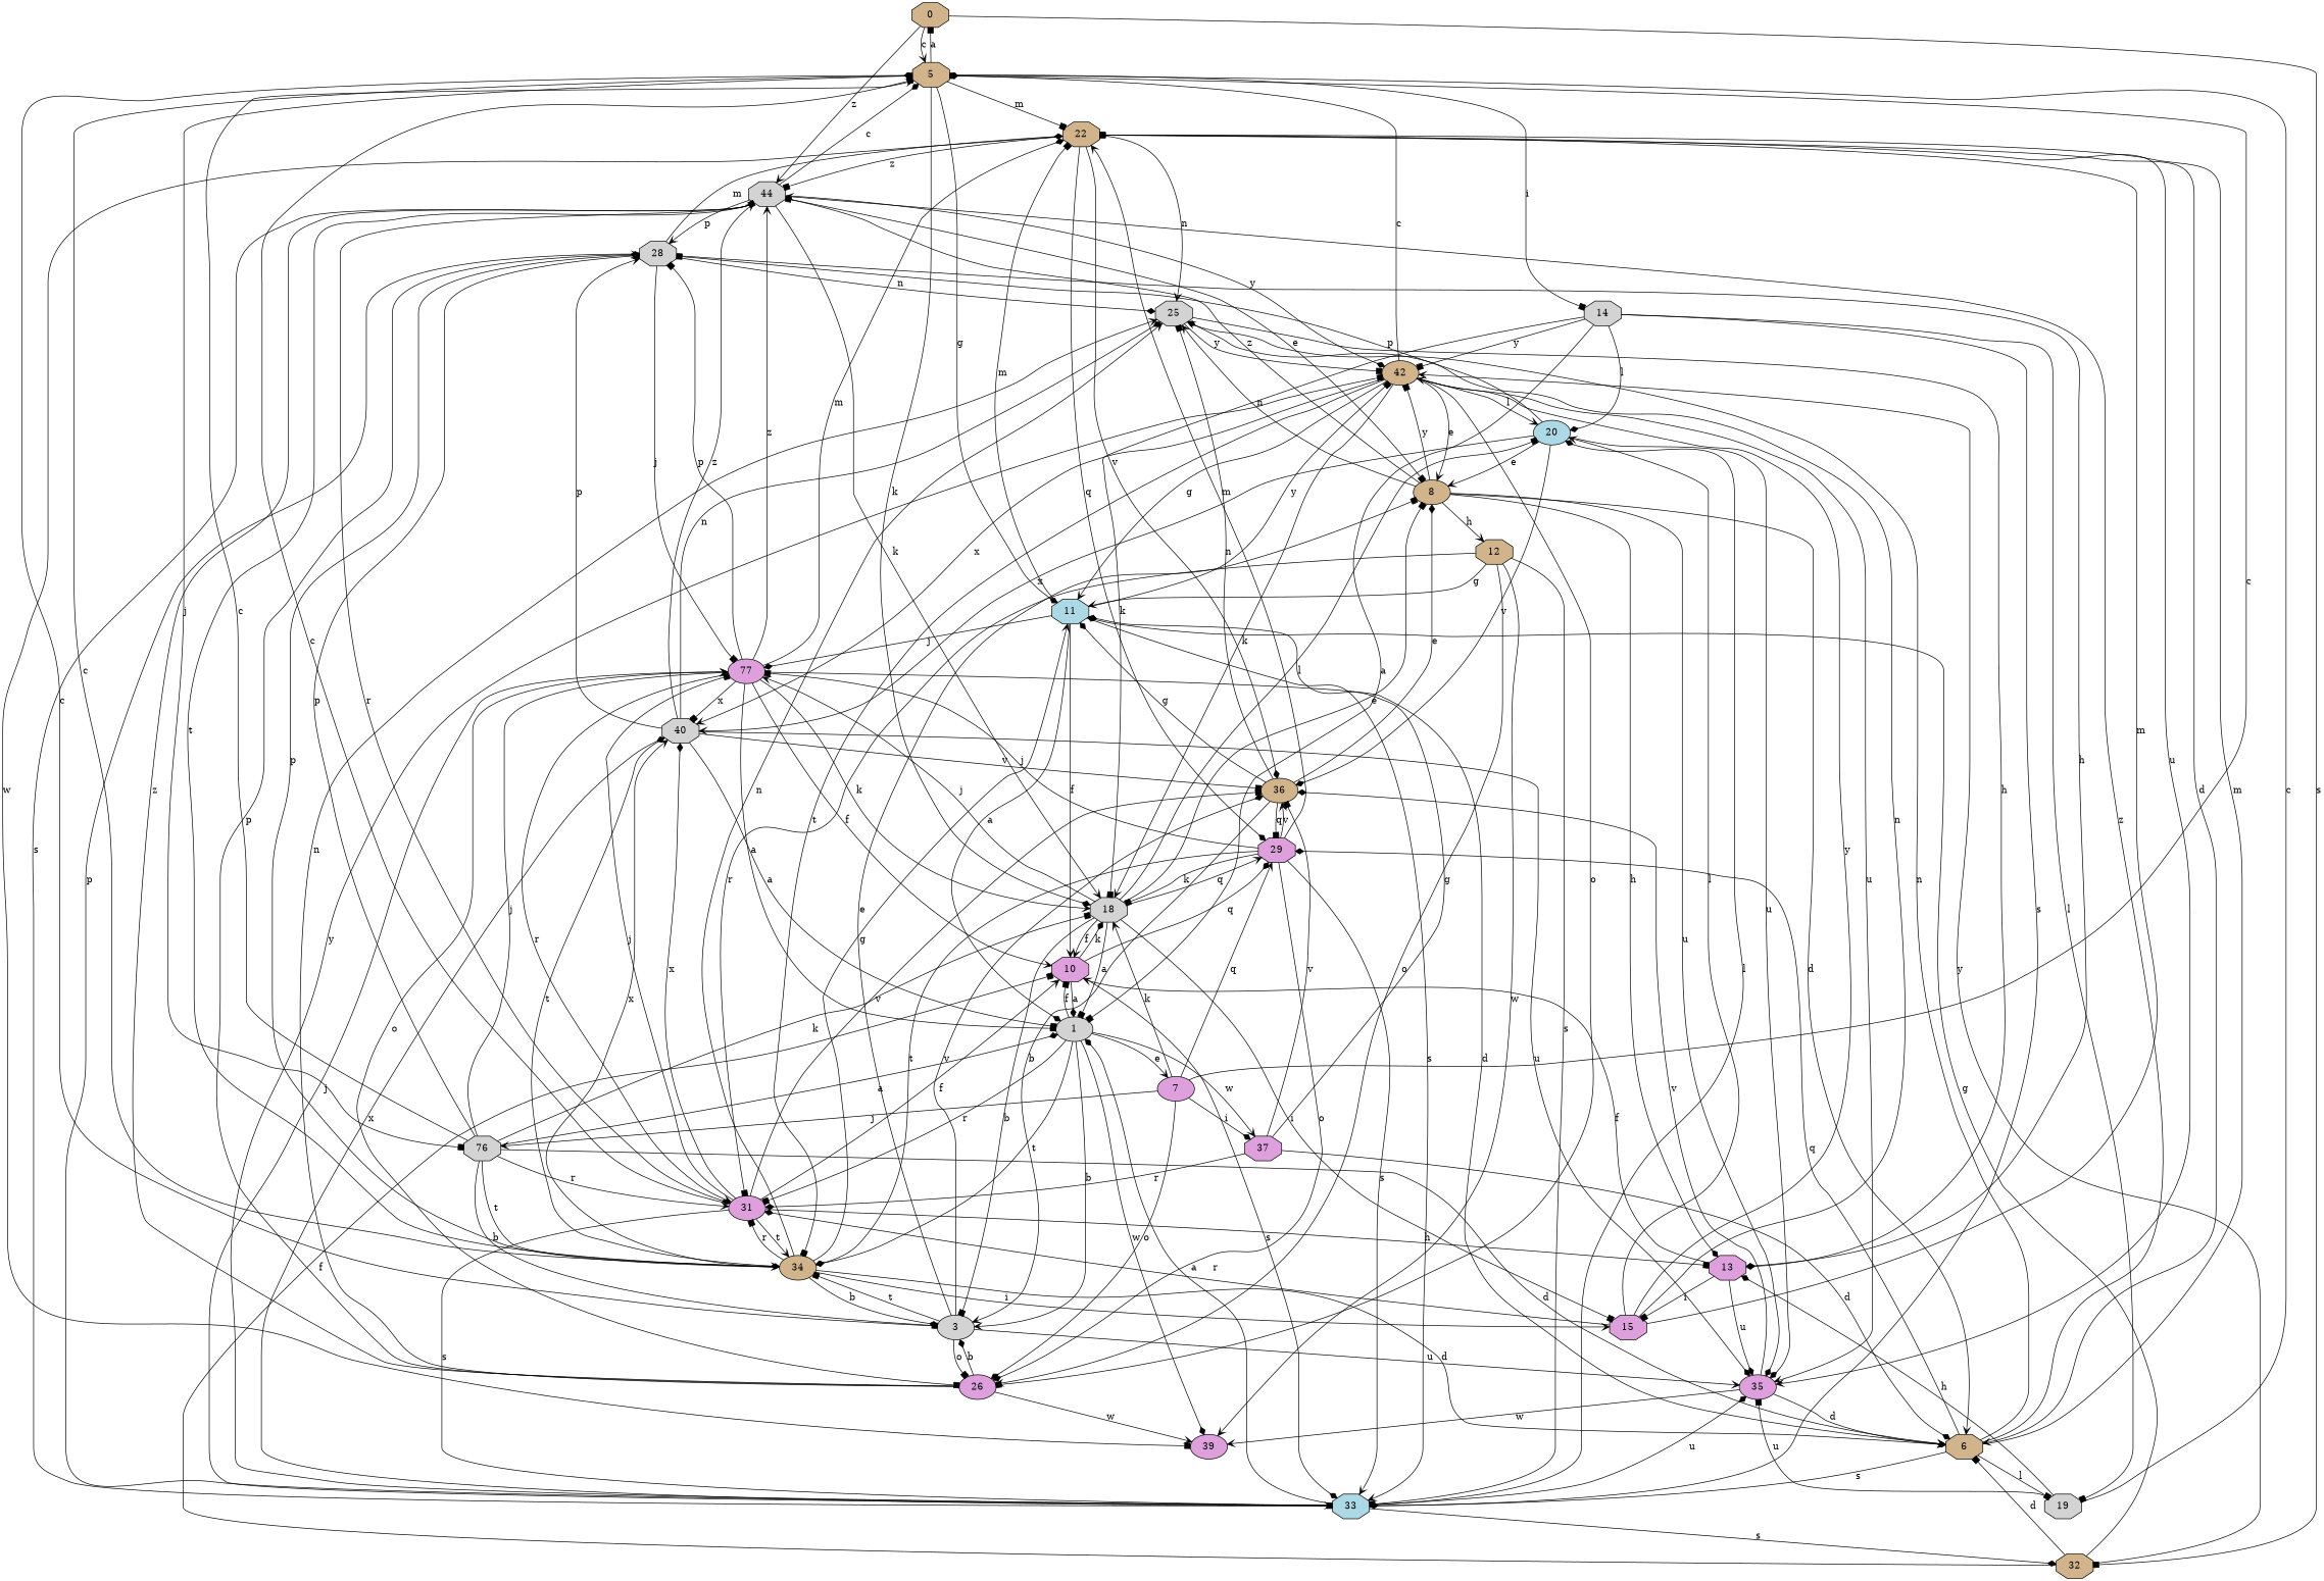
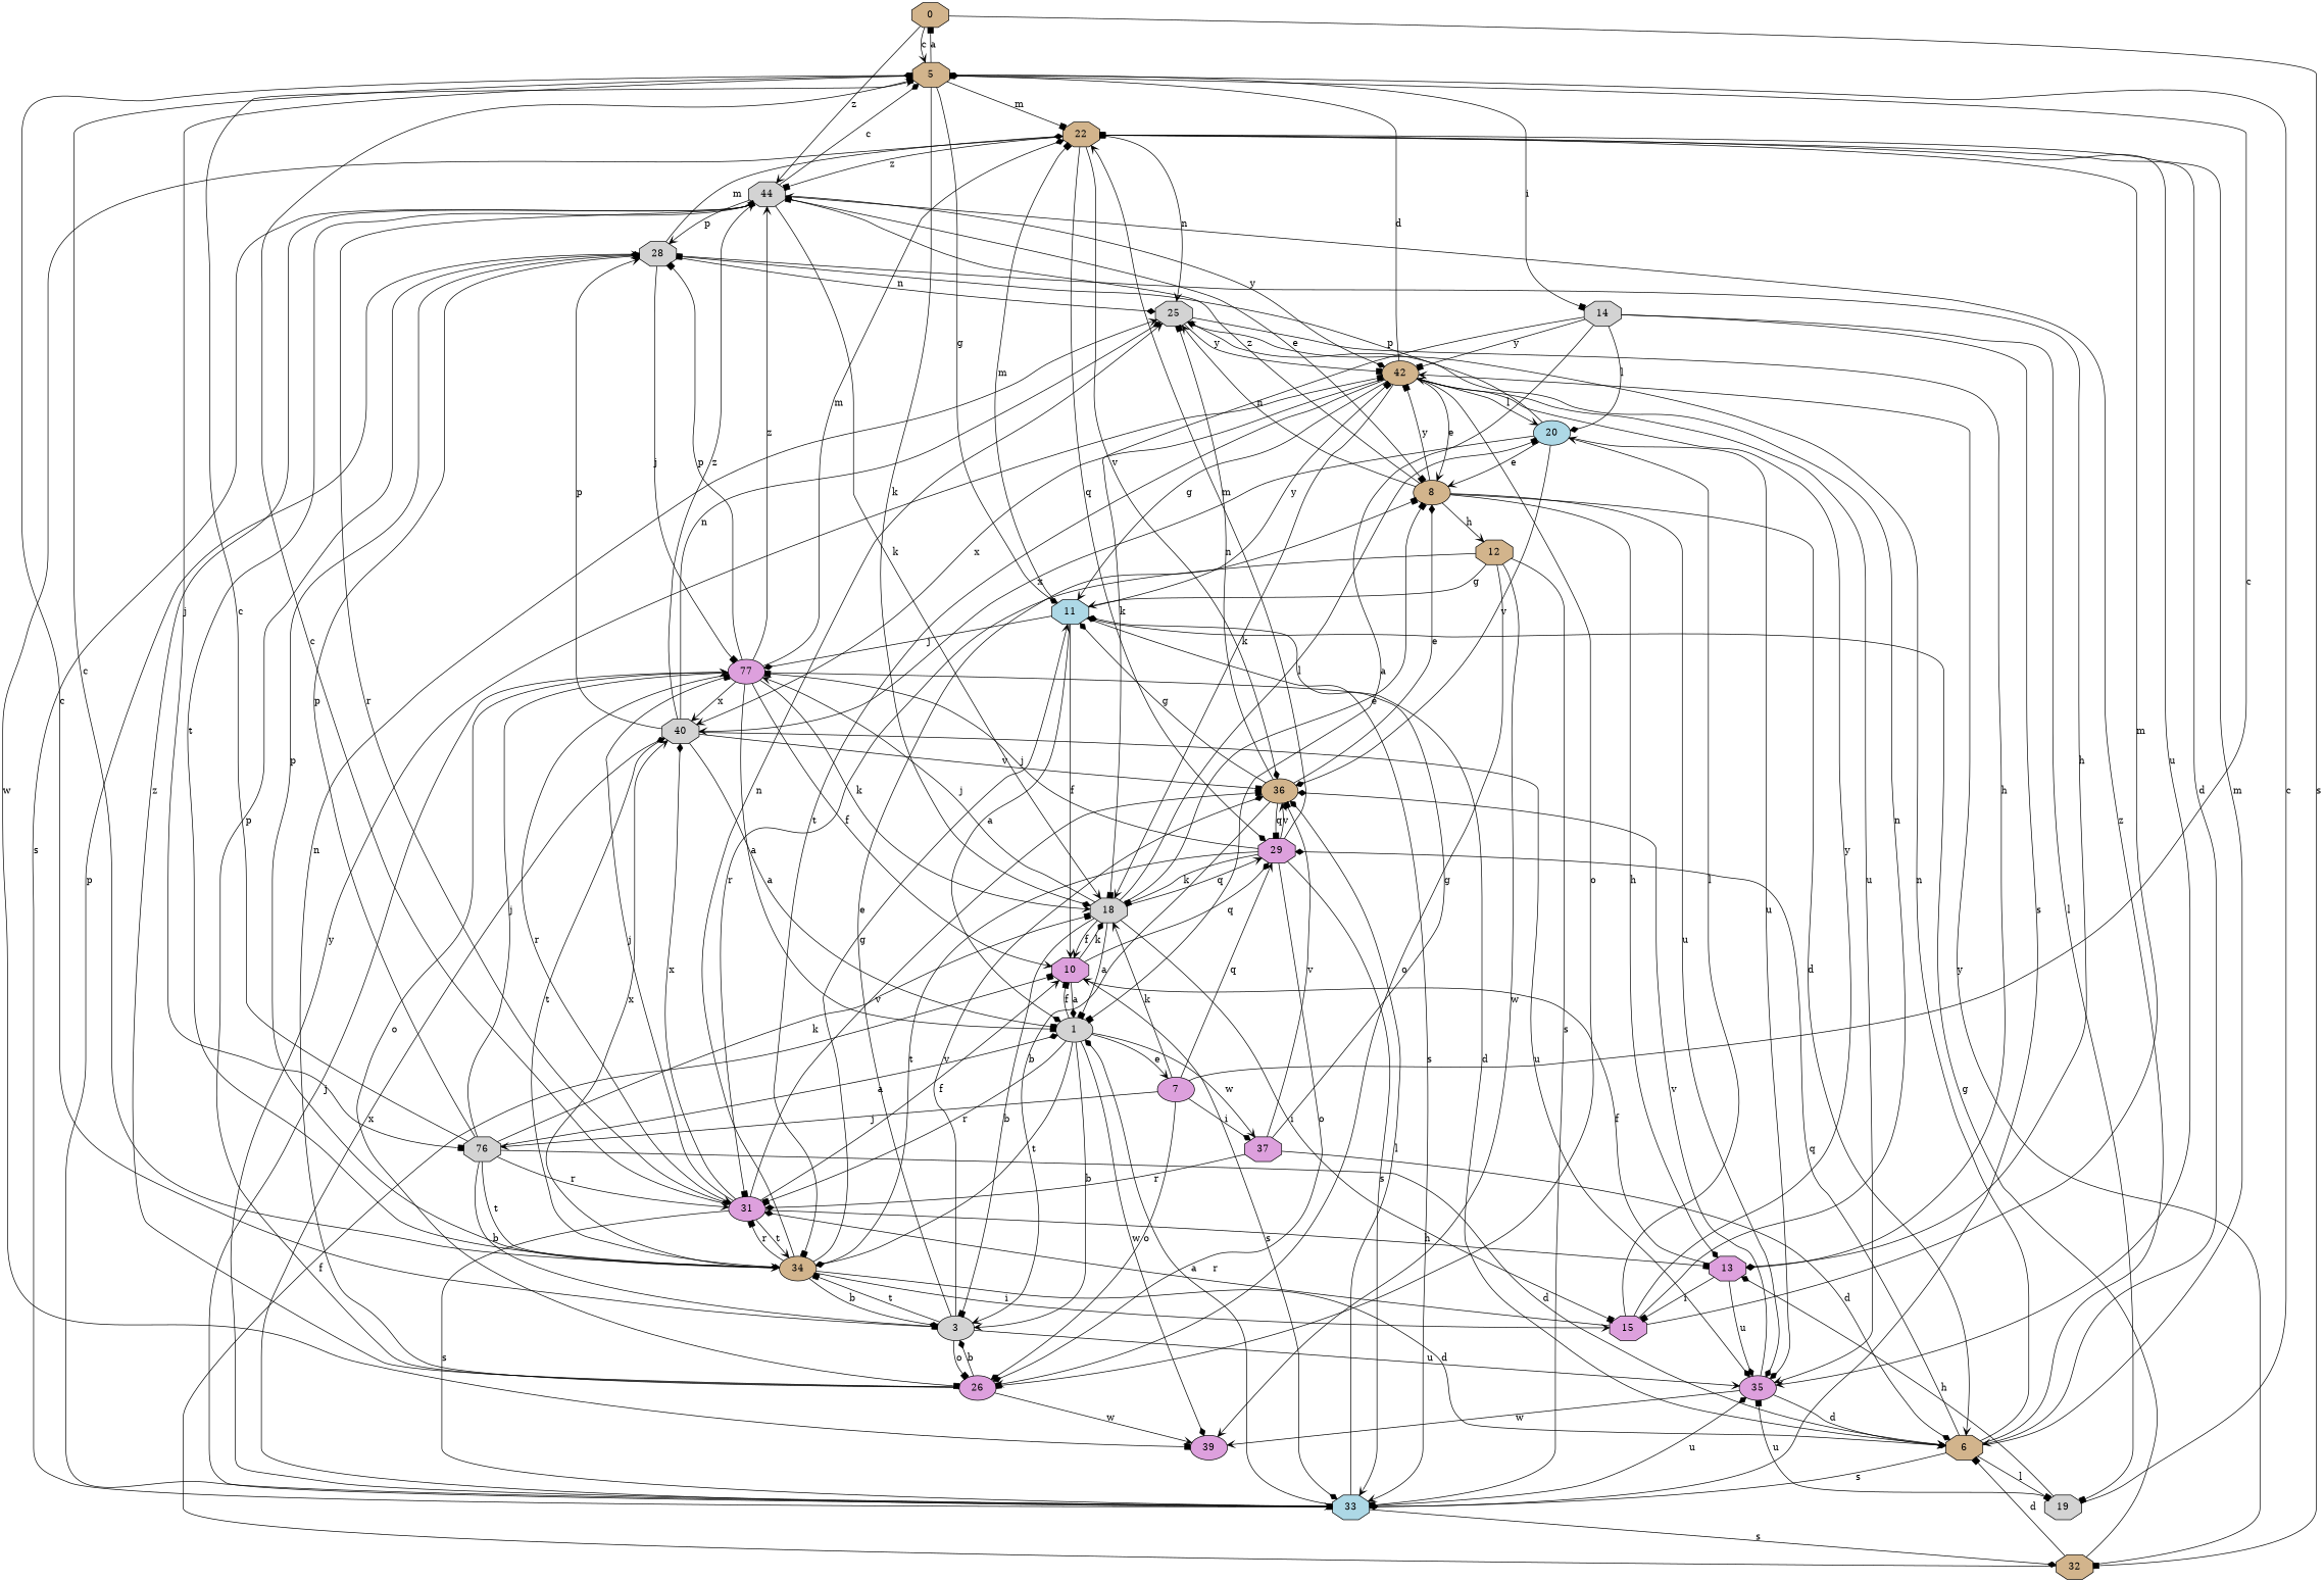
  strict digraph {
    node [fillcolor=plum shape=octagon style=filled]
    edge [arrowhead=vee]
    0 [fillcolor=tan]
    5 [fillcolor=tan]
    32 [fillcolor=tan]
    44 [fillcolor=lightgrey]
    11 [fillcolor=lightblue]
    14 [fillcolor=lightgrey]
    n7 [fillcolor=lightgrey label=76]
    18 [fillcolor=lightgrey]
    22 [fillcolor=tan]
    10
    6 [fillcolor=tan]
    42 [fillcolor=tan shape=ellipse]
    31 [shape=ellipse]
    34 [fillcolor=tan shape=ellipse]
    8 [fillcolor=tan shape=ellipse]
    33 [fillcolor=lightblue]
    28 [fillcolor=lightgrey]
    1 [fillcolor=lightgrey shape=ellipse]
    3 [fillcolor=lightgrey shape=ellipse]
    7 [shape=ellipse]
    37
    39 [shape=ellipse]
    26 [shape=ellipse]
    35 [shape=ellipse]
    36 [fillcolor=tan shape=ellipse]
    29
    13
    n28 [label=77 shape=ellipse]
    40 [fillcolor=lightgrey]
    25 [fillcolor=lightgrey]
    15
    12 [fillcolor=tan]
    19 [fillcolor=lightgrey]
    20 [fillcolor=lightblue shape=ellipse]
    0 -> 5 [label=c]
    0 -> 32 [arrowhead=box label=s]
    0 -> 44 [label=z]
    5 -> 0 [arrowhead=box label=a]
    5 -> 11 [arrowhead=diamond label=g]
    5 -> 14 [arrowhead=box label=i]
    5 -> n7 [arrowhead=box label=j]
    5 -> 18 [arrowhead=diamond label=k]
    5 -> 22 [arrowhead=box label=m]
    32 -> 11 [arrowhead=diamond label=g]
    32 -> 10 [arrowhead=box label=f]
    32 -> 6 [arrowhead=box label=d]
    32 -> 42 [label=y]
    44 -> 5 [arrowhead=diamond label=c]
    44 -> 18 [label=k]
    44 -> 42 [arrowhead=diamond label=y]
    44 -> 31 [arrowhead=diamond label=r]
    44 -> 34 [label=t]
    44 -> 8 [arrowhead=box label=e]
    44 -> 33 [arrowhead=box label=s]
    44 -> 28 [label=p]
    11 -> 22 [arrowhead=box label=m]
    11 -> 10 [label=f]
    11 -> 42 [arrowhead=box label=y]
    11 -> 33 [label=s]
    11 -> 1 [arrowhead=diamond label=a]
    11 -> n28 [arrowhead=diamond label=j]
    14 -> 18 [arrowhead=box label=k]
    14 -> 42 [arrowhead=box label=y]
    14 -> 33 [arrowhead=diamond label=s]
    14 -> 1 [arrowhead=box label=a]
    14 -> 19 [arrowhead=box label=l]
    14 -> 20 [arrowhead=diamond label=l]
    n7 -> 5 [label=c]
    n7 -> 18 [arrowhead=box label=k]
    n7 -> 6 [label=d]
    n7 -> 31 [label=r]
    n7 -> 34 [label=t]
    n7 -> 28 [arrowhead=box label=p]
    n7 -> 1 [arrowhead=diamond label=a]
    n7 -> 3 [arrowhead=box label=b]
    n7 -> n28 [label=j]
    18 -> 10 [label=f]
    18 -> 8 [arrowhead=box label=e]
    18 -> 1 [arrowhead=box label=a]
    18 -> 3 [arrowhead=box label=b]
    18 -> 29 [label=q]
    18 -> n28 [label=j]
    18 -> 15 [arrowhead=box label=i]
    18 -> 20 [arrowhead=box label=l]
    22 -> 44 [arrowhead=box label=z]
    22 -> 6 [label=d]
    22 -> 39 [arrowhead=box label=w]
    22 -> 35 [label=u]
    22 -> 36 [arrowhead=diamond label=v]
    22 -> 29 [arrowhead=diamond label=q]
    22 -> 25 [label=n]
    10 -> 18 [arrowhead=diamond label=k]
    10 -> 33 [arrowhead=diamond label=s]
    10 -> 1 [arrowhead=diamond label=a]
    10 -> 29 [arrowhead=diamond label=q]
    6 -> 44 [label=z]
    6 -> 22 [arrowhead=box label=m]
    6 -> 33 [arrowhead=diamond label=s]
    6 -> 29 [arrowhead=diamond label=q]
    6 -> 25 [label=n]
    6 -> 19 [arrowhead=box label=l]
-   42 -> 5 [arrowhead=box label=c]
+   42 -> 5 [arrowhead=box label=d]
    42 -> 11 [label=g]
    42 -> 18 [label=k]
    42 -> 34 [arrowhead=box label=t]
    42 -> 8 [label=e]
    42 -> 26 [arrowhead=box label=o]
    42 -> 35 [label=u]
    42 -> 40 [label=x]
    42 -> 20 [label=l]
    31 -> 5 [arrowhead=box label=c]
    31 -> 10 [label=f]
    31 -> 34 [label=t]
    31 -> 33 [label=s]
    31 -> 36 [arrowhead=box label=v]
    31 -> 13 [arrowhead=box label=h]
    31 -> n28 [arrowhead=box label=j]
    31 -> 40 [arrowhead=diamond label=x]
    34 -> 5 [arrowhead=box label=c]
    34 -> 11 [label=g]
    34 -> 6 [label=d]
    34 -> 31 [arrowhead=box label=r]
    34 -> 28 [arrowhead=diamond label=p]
    34 -> 3 [arrowhead=diamond label=b]
    34 -> 40 [label=x]
    34 -> 25 [label=n]
    34 -> 15 [label=i]
    8 -> 44 [arrowhead=box label=z]
    8 -> 6 [label=d]
    8 -> 42 [arrowhead=box label=y]
    8 -> 35 [arrowhead=diamond label=u]
    8 -> 13 [arrowhead=diamond label=h]
    8 -> 25 [label=n]
    8 -> 12 [label=h]
    33 -> 32 [arrowhead=diamond label=s]
    33 -> 42 [arrowhead=box label=y]
    33 -> 28 [arrowhead=diamond label=p]
    33 -> 1 [arrowhead=diamond label=a]
    33 -> 35 [arrowhead=diamond label=u]
    33 -> n28 [label=j]
    33 -> 40 [arrowhead=diamond label=x]
-   33 -> 20 [arrowhead=diamond label=l]
+   33 -> 36 [arrowhead=diamond label=l]
    28 -> 22 [arrowhead=diamond label=m]
    28 -> 13 [arrowhead=diamond label=h]
    28 -> n28 [arrowhead=box label=j]
    28 -> 25 [arrowhead=diamond label=n]
    1 -> 10 [arrowhead=box label=f]
    1 -> 31 [arrowhead=box label=r]
    1 -> 34 [arrowhead=diamond label=t]
    1 -> 3 [label=b]
    1 -> 7 [label=e]
    1 -> 37 [label=w]
    1 -> 39 [arrowhead=diamond label=w]
    3 -> 5 [arrowhead=diamond label=c]
    3 -> 34 [arrowhead=box label=t]
    3 -> 8 [arrowhead=box label=e]
    3 -> 26 [arrowhead=box label=o]
    3 -> 35 [label=u]
    3 -> 36 [arrowhead=diamond label=v]
    7 -> 5 [arrowhead=diamond label=c]
    7 -> n7 [label=j]
    7 -> 18 [label=k]
    7 -> 37 [arrowhead=diamond label=i]
    7 -> 26 [arrowhead=diamond label=o]
    7 -> 29 [label=q]
    37 -> 11 [arrowhead=diamond label=g]
    37 -> 6 [arrowhead=diamond label=d]
    37 -> 31 [arrowhead=diamond label=r]
    37 -> 36 [arrowhead=box label=v]
    26 -> 44 [arrowhead=box label=z]
    26 -> 28 [label=p]
    26 -> 3 [arrowhead=diamond label=b]
    26 -> 39 [label=w]
    26 -> 25 [label=n]
    35 -> 6 [arrowhead=diamond label=d]
    35 -> 39 [label=w]
    35 -> 36 [arrowhead=diamond label=v]
    36 -> 11 [arrowhead=diamond label=g]
    36 -> 8 [arrowhead=diamond label=e]
    36 -> 3 [label=b]
    36 -> 29 [arrowhead=box label=q]
    36 -> 25 [arrowhead=box label=n]
    29 -> 18 [arrowhead=box label=k]
    29 -> 22 [label=m]
    29 -> 34 [arrowhead=diamond label=t]
    29 -> 33 [label=s]
    29 -> 26 [arrowhead=diamond label=o]
    29 -> 36 [label=v]
    29 -> n28 [arrowhead=box label=j]
    13 -> 10 [label=f]
    13 -> 35 [arrowhead=diamond label=u]
    13 -> 15 [arrowhead=box label=i]
    n28 -> 44 [label=z]
    n28 -> 18 [label=k]
    n28 -> 22 [arrowhead=diamond label=m]
    n28 -> 10 [label=f]
    n28 -> 6 [label=d]
    n28 -> 31 [label=r]
    n28 -> 28 [arrowhead=box label=p]
    n28 -> 1 [arrowhead=box label=a]
    n28 -> 26 [arrowhead=box label=o]
-   n28 -> 40 [arrowhead=box label=x]
+   n28 -> 40 [label=x]
    40 -> 44 [label=z]
    40 -> 34 [arrowhead=diamond label=t]
    40 -> 28 [label=p]
    40 -> 1 [arrowhead=box label=a]
    40 -> 35 [arrowhead=diamond label=u]
    40 -> 36 [arrowhead=box label=v]
    40 -> 25 [arrowhead=diamond label=n]
    25 -> 42 [arrowhead=box label=y]
    25 -> 13 [arrowhead=diamond label=h]
    15 -> 22 [arrowhead=box label=m]
    15 -> 42 [label=y]
    15 -> 31 [arrowhead=diamond label=r]
    15 -> 25 [arrowhead=diamond label=n]
    15 -> 20 [label=l]
    12 -> 11 [label=g]
    12 -> 31 [arrowhead=box label=r]
    12 -> 33 [arrowhead=box label=s]
    12 -> 39 [label=w]
    12 -> 26 [label=o]
    19 -> 5 [arrowhead=diamond label=c]
    19 -> 35 [arrowhead=box label=u]
    19 -> 13 [arrowhead=diamond label=h]
    20 -> 8 [label=e]
    20 -> 28 [arrowhead=box label=p]
    20 -> 35 [arrowhead=diamond label=u]
    20 -> 36 [arrowhead=diamond label=v]
    20 -> 40 [label=x]
  }
